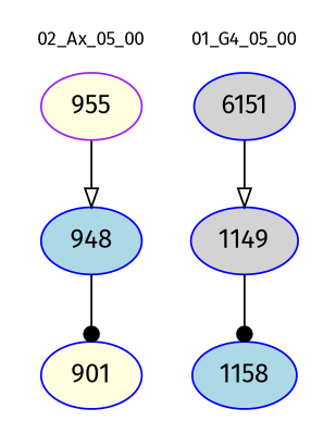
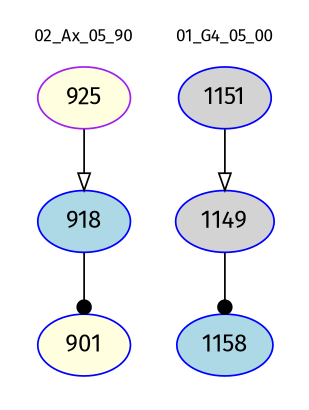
  digraph {
    fontname="Fira Sans"
    node [color=blue fillcolor=lightyellow fontname="Fira Sans" style=filled]
    edge [arrowhead=onormal color=black fontname="Fira Sans"]
-   n1 [color=purple label=955]
-   n2 [fillcolor=lightblue label=948]
+   n1 [color=purple label=925]
+   n2 [fillcolor=lightblue label=918]
    n3 [label=901]
-   n4 [fillcolor=lightgrey label=6151]
+   n4 [fillcolor=lightgrey label=1151]
    n5 [fillcolor=lightgrey label=1149]
    n6 [fillcolor=lightblue label=1158]
    subgraph cluster_1 {
      color=white
      fontsize=10
-     label="02_Ax_05_00"
+     label="02_Ax_05_90"
      n1
      n2
      n3
    }
    subgraph cluster_2 {
      color=white
      fontsize=10
      label="01_G4_05_00"
      n4
      n5
      n6
    }
    n1 -> n2
    n2 -> n3 [arrowhead=dot]
    n4 -> n5
    n5 -> n6 [arrowhead=dot]
  }
